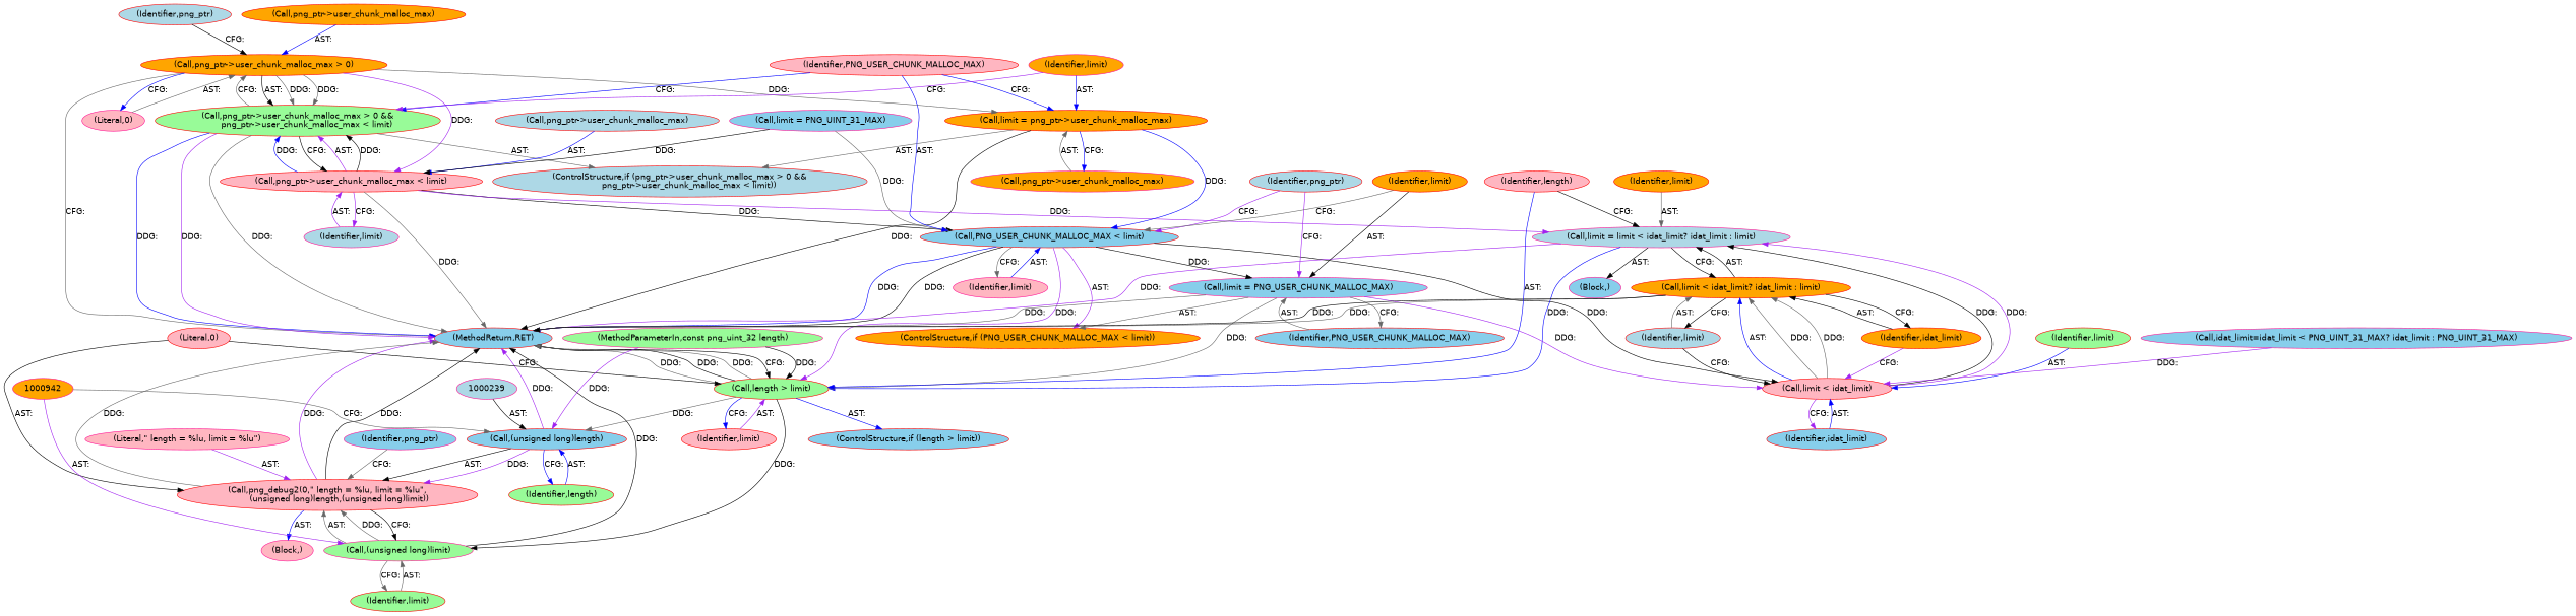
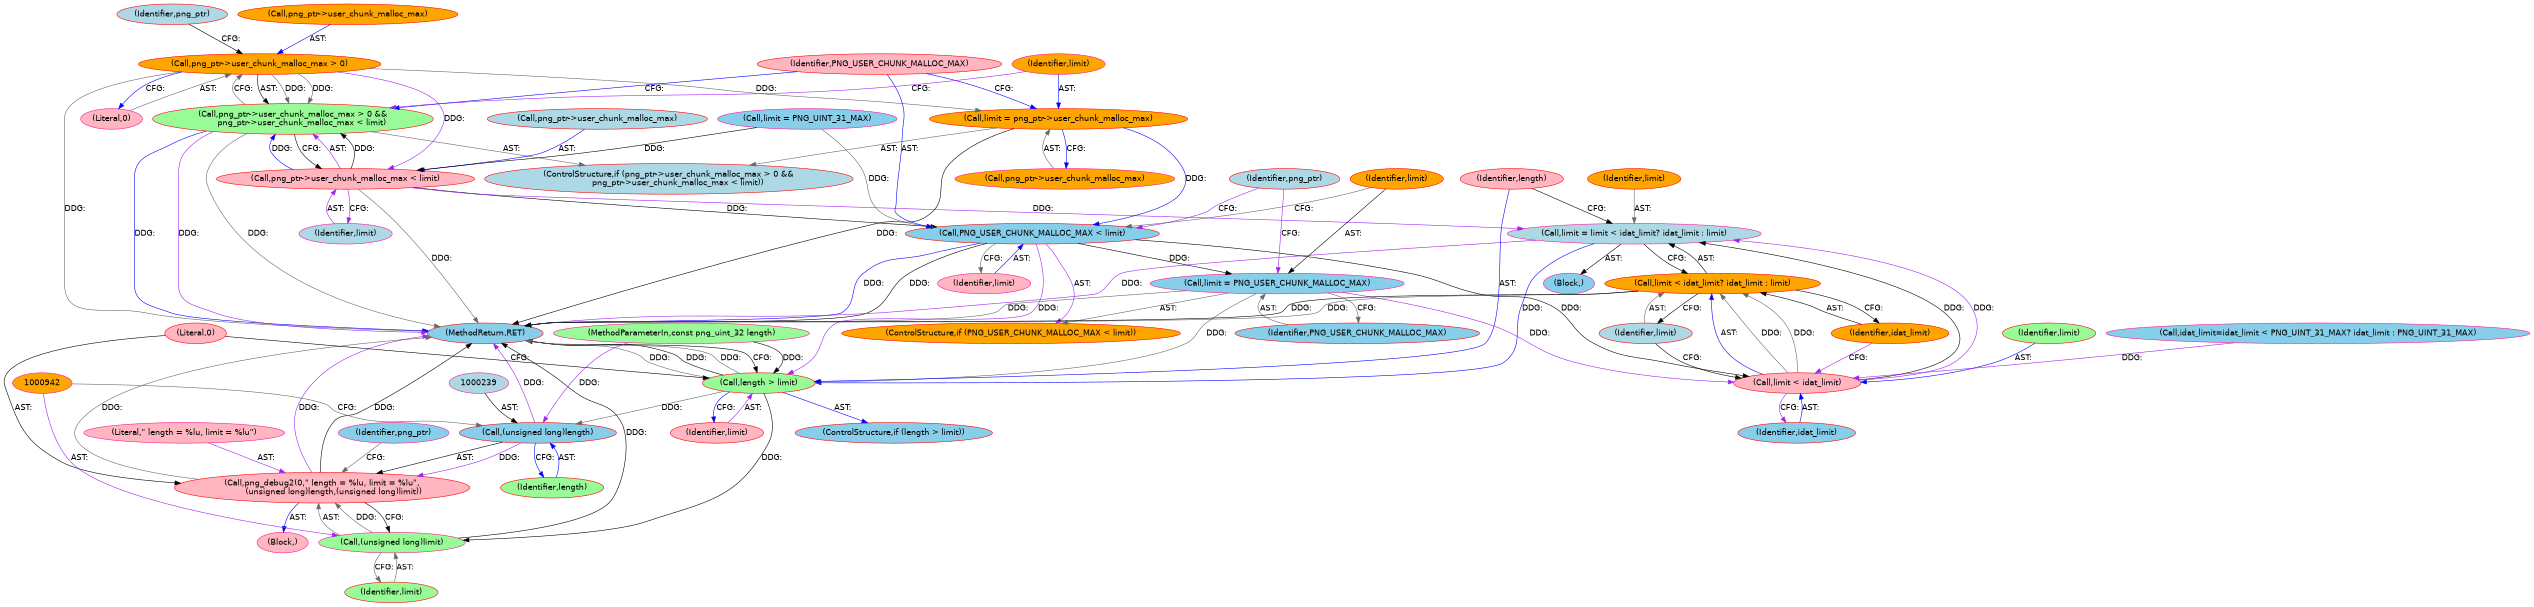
  digraph {
    fontname="DejaVu Sans"
    node [color=red fillcolor=orange fontname="DejaVu Sans" style=filled]
    edge [color=gray40 fontname="DejaVu Sans"]
    n1 [label="(Call,png_ptr->user_chunk_malloc_max > 0)"]
    n2 [fillcolor=palegreen label="(Call,png_ptr->user_chunk_malloc_max > 0 &&\n       png_ptr->user_chunk_malloc_max < limit)"]
    n3 [fillcolor=lightpink label="(Call,png_ptr->user_chunk_malloc_max < limit)"]
    n4 [label="(Call,limit = png_ptr->user_chunk_malloc_max)"]
    n5 [fillcolor=skyblue label="(MethodReturn,RET)"]
    n6 [color=deeppink fillcolor=lightpink label="(Literal,0)"]
    n7 [fillcolor=lightblue label="(ControlStructure,if (png_ptr->user_chunk_malloc_max > 0 &&\n       png_ptr->user_chunk_malloc_max < limit))"]
    n8 [fillcolor=skyblue label="(Call,PNG_USER_CHUNK_MALLOC_MAX < limit)"]
    n9 [color=deeppink fillcolor=lightblue label="(Identifier,limit)"]
    n10 [color=deeppink fillcolor=lightblue label="(Call,limit = limit < idat_limit? idat_limit : limit)"]
    n11 [color=deeppink label="(Call,png_ptr->user_chunk_malloc_max)"]
    n12 [fillcolor=palegreen label="(Call,length > limit)"]
    n13 [color=deeppink fillcolor=skyblue label="(Call,limit = PNG_USER_CHUNK_MALLOC_MAX)"]
    n14 [fillcolor=lightpink label="(Call,limit < idat_limit)"]
    n15 [color=deeppink fillcolor=lightpink label="(Identifier,limit)"]
    n16 [label="(ControlStructure,if (PNG_USER_CHUNK_MALLOC_MAX < limit))"]
    n17 [fillcolor=skyblue label="(Identifier,PNG_USER_CHUNK_MALLOC_MAX)"]
    n18 [label="(Call,limit < idat_limit? idat_limit : limit)"]
    n19 [fillcolor=skyblue label="(Identifier,idat_limit)"]
    n20 [fillcolor=skyblue label="(Call,(unsigned long)length)"]
    n21 [color=deeppink fillcolor=palegreen label="(Call,(unsigned long)limit)"]
    n22 [fillcolor=skyblue label="(ControlStructure,if (length > limit))"]
    n23 [fillcolor=lightpink label="(Identifier,limit)"]
    n24 [color=deeppink fillcolor=skyblue label="(Block,)"]
    n25 [label="(Identifier,idat_limit)"]
    n26 [fillcolor=lightblue label="(Identifier,limit)"]
    n27 [fillcolor=lightpink label="(Call,png_debug2(0,\" length = %lu, limit = %lu\",\n         (unsigned long)length,(unsigned long)limit))"]
    n28 [fillcolor=palegreen label="(Identifier,length)"]
    n29 [fillcolor=palegreen label="(Identifier,limit)"]
    n30 [color=deeppink fillcolor=lightpink label="(Block,)"]
    n31 [fillcolor=palegreen label="(Identifier,limit)"]
    n32 [fillcolor=lightblue label="(Call,png_ptr->user_chunk_malloc_max)"]
    n33 [color=deeppink fillcolor=skyblue label="(Call,limit = PNG_UINT_31_MAX)"]
    n34 [label="(Identifier,limit)"]
    n35 [fillcolor=lightpink label="(Identifier,length)"]
    n36 [color=deeppink fillcolor=lightpink label="(Literal,\" length = %lu, limit = %lu\")"]
    n37 [fillcolor=lightblue label="(Identifier,png_ptr)"]
    n38 [fillcolor=lightpink label="(Literal,0)"]
    n39 [fillcolor=lightblue label="(Identifier,png_ptr)"]
    n40 [label="(Identifier,limit)"]
    n41 [label="(Call,png_ptr->user_chunk_malloc_max)"]
    n42 [fillcolor=lightpink label="(Identifier,PNG_USER_CHUNK_MALLOC_MAX)"]
    n43 [color=deeppink fillcolor=skyblue label="(Call,idat_limit=idat_limit < PNG_UINT_31_MAX? idat_limit : PNG_UINT_31_MAX)"]
    n44 [color=deeppink fillcolor=skyblue label="(Identifier,png_ptr)"]
    n45 [color=deeppink label="(Identifier,limit)"]
    n46 [color=deeppink fillcolor=palegreen label="(MethodParameterIn,const png_uint_32 length)"]
    1000239 [color=deeppink fillcolor=lightblue]
    n48 [color=deeppink label=1000942]
    n1 -> n2 [color=black label="AST: "]
    n1 -> n2 [label="DDG: "]
    n1 -> n2 [label="DDG: "]
    n1 -> n3 [color=purple label="DDG: "]
    n1 -> n4 [label="DDG: "]
-   n1 -> n5 [label="CFG: "]
+   n1 -> n5 [label="DDG: "]
    n1 -> n6 [color=blue label="CFG: "]
    n2 -> n1 [label="CFG: "]
    n2 -> n3 [color=black label="CFG: "]
    n2 -> n5 [color=blue label="DDG: "]
    n2 -> n5 [color=purple label="DDG: "]
    n2 -> n5 [label="DDG: "]
    n2 -> n7 [label="AST: "]
    n3 -> n2 [color=purple label="AST: "]
    n3 -> n2 [color=black label="DDG: "]
    n3 -> n2 [color=blue label="DDG: "]
    n3 -> n5 [label="DDG: "]
    n3 -> n8 [color=black label="DDG: "]
    n3 -> n9 [color=purple label="CFG: "]
    n3 -> n10 [color=purple label="DDG: "]
    n4 -> n5 [color=black label="DDG: "]
    n4 -> n7 [label="AST: "]
    n4 -> n8 [color=blue label="DDG: "]
    n4 -> n11 [color=blue label="CFG: "]
    n5 -> n12 [color=black label="CFG: "]
    n6 -> n1 [label="AST: "]
    n8 -> n5 [color=black label="DDG: "]
    n8 -> n5 [color=blue label="DDG: "]
    n8 -> n12 [color=purple label="DDG: "]
    n8 -> n13 [color=black label="DDG: "]
    n8 -> n14 [color=black label="DDG: "]
    n8 -> n15 [label="CFG: "]
    n8 -> n16 [color=purple label="AST: "]
    n9 -> n3 [color=purple label="AST: "]
    n10 -> n5 [color=purple label="DDG: "]
    n10 -> n12 [color=blue label="DDG: "]
    n10 -> n18 [color=black label="CFG: "]
    n10 -> n24 [color=black label="AST: "]
    n11 -> n4 [label="AST: "]
    n12 -> n5 [label="DDG: "]
    n12 -> n5 [color=black label="DDG: "]
    n12 -> n5 [label="DDG: "]
    n12 -> n20 [label="DDG: "]
    n12 -> n21 [color=black label="DDG: "]
    n12 -> n22 [color=blue label="AST: "]
    n12 -> n23 [color=blue label="CFG: "]
    n13 -> n5 [label="DDG: "]
    n13 -> n12 [label="DDG: "]
    n13 -> n14 [color=purple label="DDG: "]
    n13 -> n16 [label="AST: "]
    n13 -> n17 [label="CFG: "]
    n14 -> n10 [color=black label="DDG: "]
    n14 -> n10 [color=purple label="DDG: "]
    n14 -> n18 [color=blue label="AST: "]
    n14 -> n18 [label="DDG: "]
    n14 -> n18 [label="DDG: "]
    n14 -> n19 [color=purple label="CFG: "]
    n15 -> n8 [color=blue label="AST: "]
    n17 -> n13 [label="AST: "]
    n18 -> n5 [label="DDG: "]
    n18 -> n5 [color=black label="DDG: "]
    n18 -> n10 [color=black label="AST: "]
    n18 -> n25 [color=black label="CFG: "]
    n18 -> n26 [color=black label="CFG: "]
    n19 -> n14 [color=blue label="AST: "]
    n20 -> n5 [color=purple label="DDG: "]
    n20 -> n27 [color=black label="AST: "]
    n20 -> n27 [color=purple label="DDG: "]
    n20 -> n28 [color=blue label="CFG: "]
    n21 -> n5 [color=black label="DDG: "]
    n21 -> n27 [label="AST: "]
    n21 -> n27 [label="DDG: "]
    n21 -> n29 [label="CFG: "]
    n23 -> n12 [color=purple label="AST: "]
    n25 -> n14 [color=purple label="CFG: "]
    n25 -> n18 [color=black label="AST: "]
    n26 -> n14 [color=black label="CFG: "]
    n26 -> n18 [label="AST: "]
    n27 -> n5 [color=purple label="DDG: "]
    n27 -> n5 [label="DDG: "]
    n27 -> n5 [color=black label="DDG: "]
    n27 -> n21 [color=black label="CFG: "]
    n27 -> n30 [color=blue label="AST: "]
    n28 -> n20 [color=blue label="AST: "]
    n29 -> n21 [label="AST: "]
    n31 -> n14 [color=blue label="AST: "]
    n32 -> n3 [color=blue label="AST: "]
    n33 -> n3 [color=black label="DDG: "]
    n33 -> n8 [label="DDG: "]
    n34 -> n10 [label="AST: "]
    n35 -> n10 [color=black label="CFG: "]
    n35 -> n12 [color=blue label="AST: "]
    n36 -> n27 [color=purple label="AST: "]
    n37 -> n8 [color=purple label="CFG: "]
    n37 -> n13 [color=purple label="CFG: "]
    n38 -> n12 [color=black label="CFG: "]
    n38 -> n27 [color=black label="AST: "]
    n39 -> n1 [color=black label="CFG: "]
    n40 -> n8 [label="CFG: "]
    n40 -> n13 [color=black label="AST: "]
    n41 -> n1 [color=blue label="AST: "]
    n42 -> n2 [color=blue label="CFG: "]
    n42 -> n4 [color=blue label="CFG: "]
    n42 -> n8 [color=blue label="AST: "]
    n43 -> n14 [color=purple label="DDG: "]
    n44 -> n27 [label="CFG: "]
    n45 -> n2 [color=purple label="CFG: "]
    n45 -> n4 [color=blue label="AST: "]
    n46 -> n12 [color=black label="DDG: "]
    n46 -> n20 [color=purple label="DDG: "]
    1000239 -> n20 [color=black label="AST: "]
    n48 -> n20 [label="CFG: "]
    n48 -> n21 [color=purple label="AST: "]
  }
